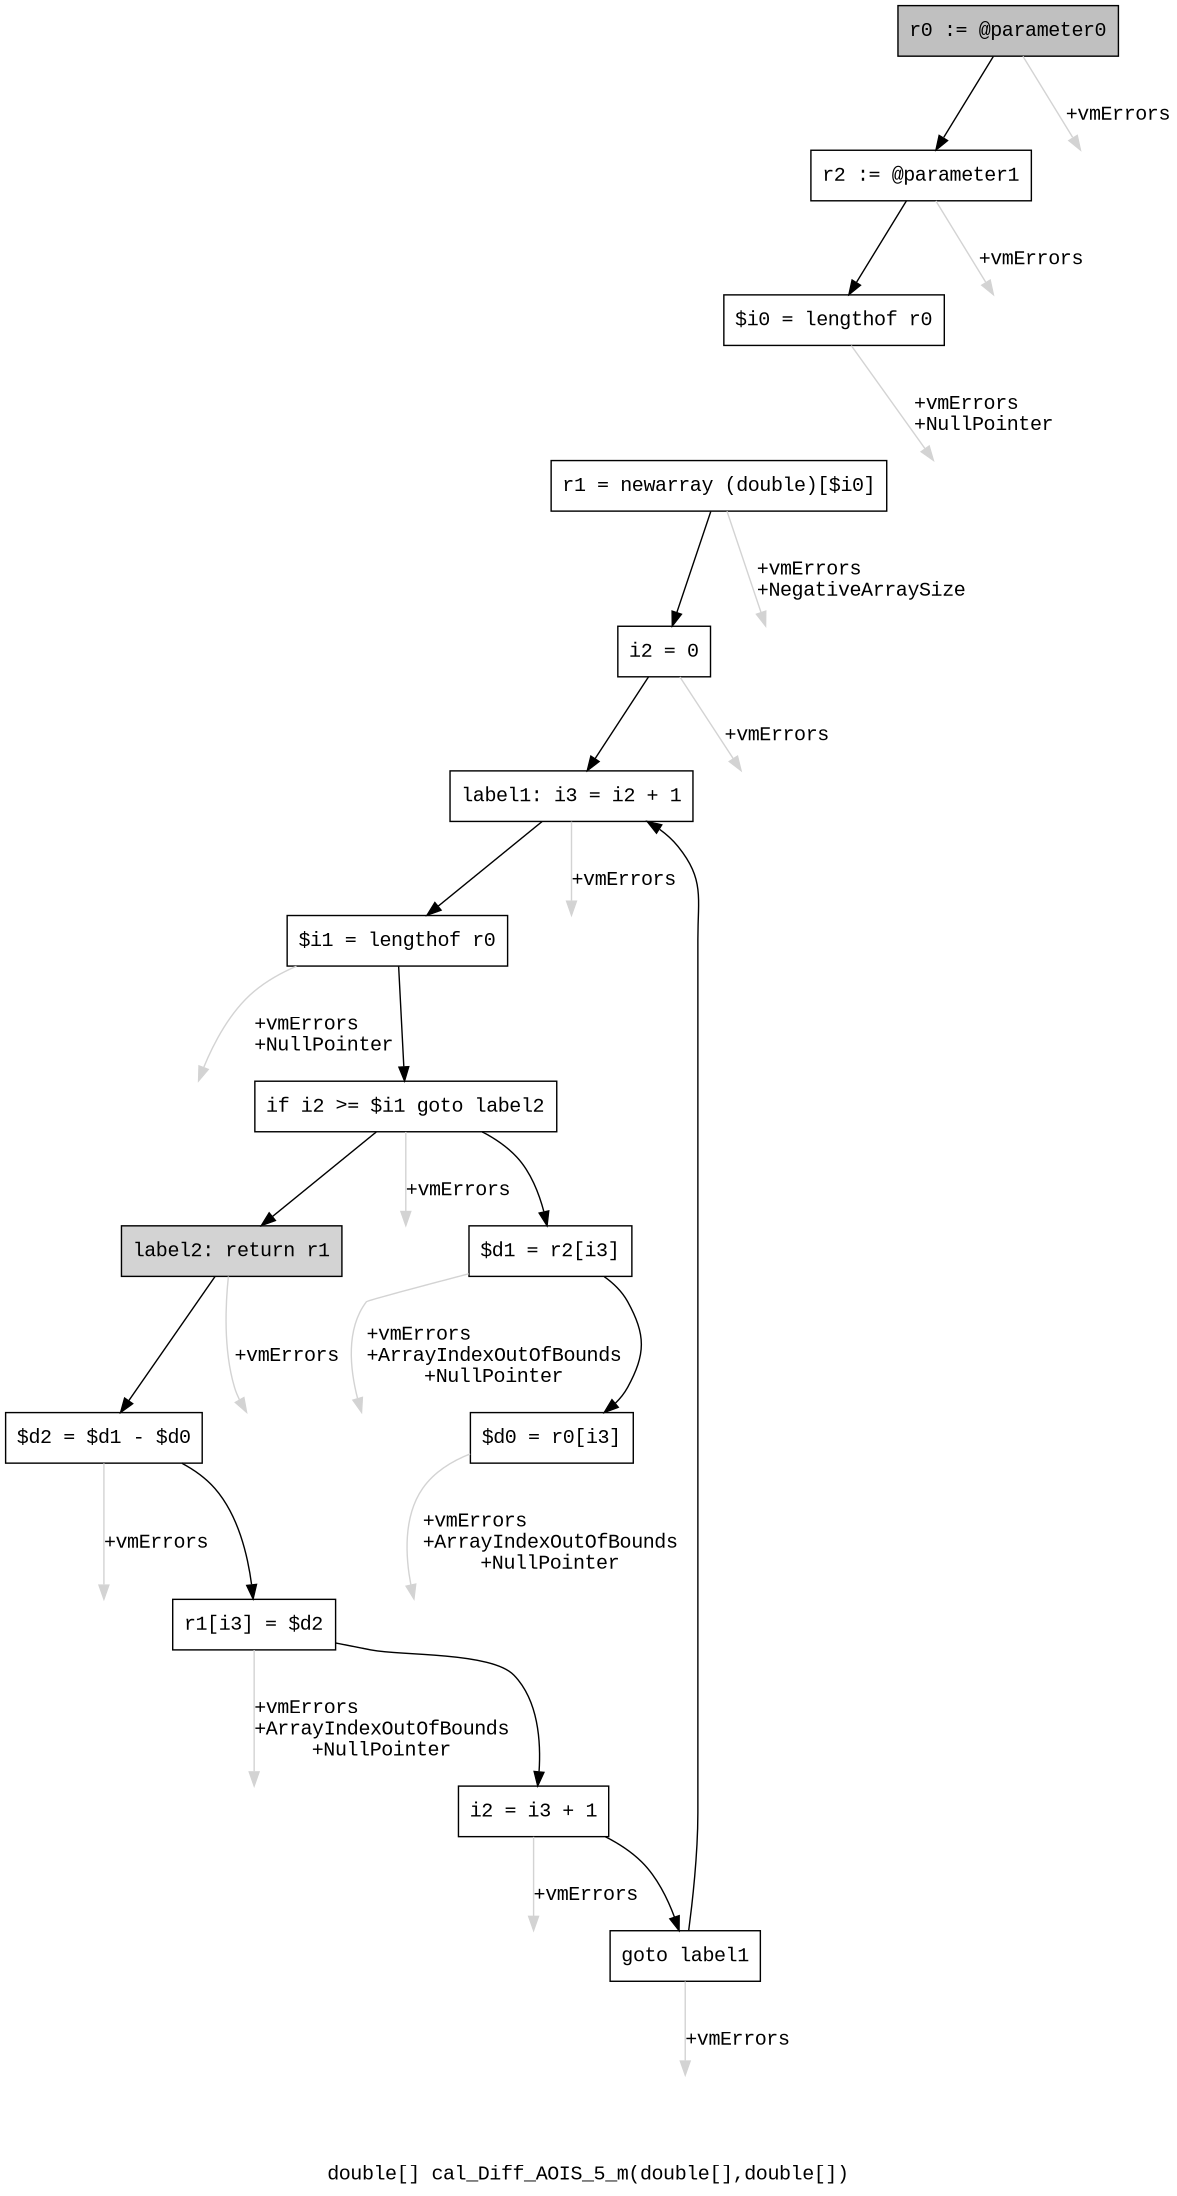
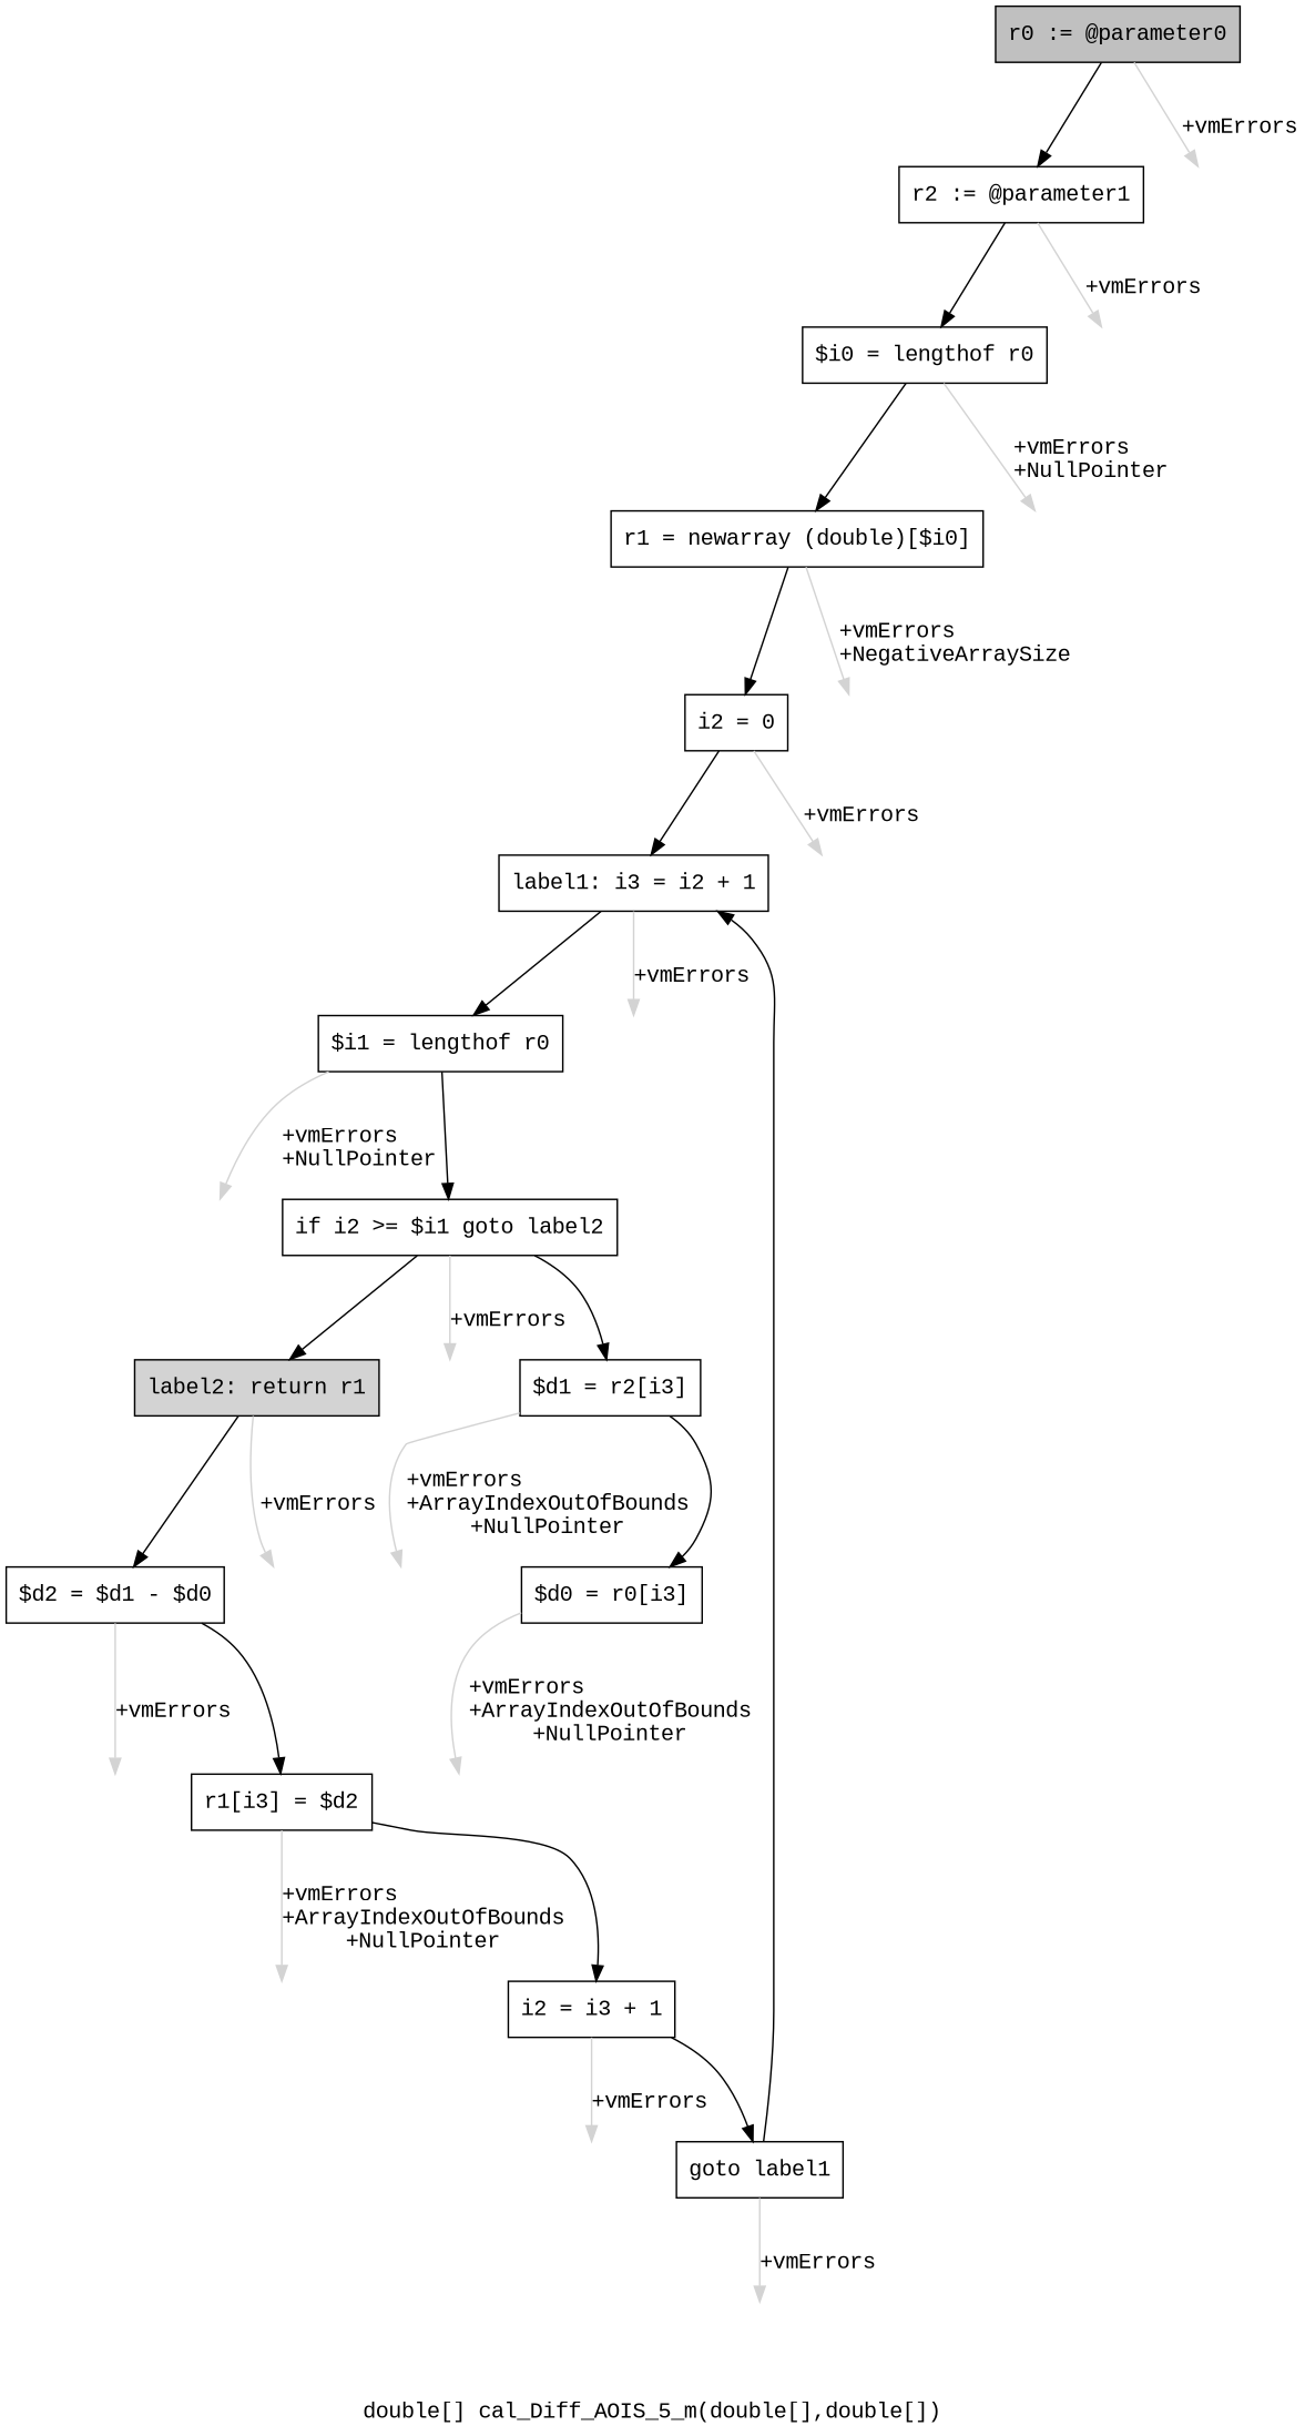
  digraph {
    fontname="Liberation Mono"
    label="double[] cal_Diff_AOIS_5_m(double[],double[])"
    node [fontname="Liberation Mono" shape=box style=invis]
    edge [color=black fontname="Liberation Mono"]
    n1 [fillcolor=gray label="r0 := @parameter0" style=filled]
    n2 [label="r2 := @parameter1" style=""]
    n3 [label=Esc]
    n4 [label="$i0 = lengthof r0" style=""]
    n5 [label=Esc]
    n6 [label="r1 = newarray (double)[$i0]" style=""]
    n7 [label=Esc]
    n8 [label="i2 = 0" style=""]
    n9 [label=Esc]
    n10 [label="label1: i3 = i2 + 1" style=""]
    n11 [label=Esc]
    n12 [label="$i1 = lengthof r0" style=""]
    n13 [label=Esc]
    n14 [label="if i2 >= $i1 goto label2" style=""]
    n15 [label=Esc]
    n16 [label="$d1 = r2[i3]" style=""]
    n17 [fillcolor=lightgray label="label2: return r1" style=filled]
    n18 [label=Esc]
    n19 [label="$d0 = r0[i3]" style=""]
    n20 [label=Esc]
    n21 [label=Esc]
    n22 [label="$d2 = $d1 - $d0" style=""]
    n23 [label=Esc]
    n24 [label="r1[i3] = $d2" style=""]
    n25 [label=Esc]
    n26 [label="i2 = i3 + 1" style=""]
    n27 [label=Esc]
    n28 [label="goto label1" style=""]
    n29 [label=Esc]
    n30 [label=Esc]
    n1 -> n2
    n1 -> n3 [color=lightgray label="\l+vmErrors"]
    n2 -> n4
    n2 -> n5 [color=lightgray label="\l+vmErrors"]
+   n4 -> n6
    n4 -> n7 [color=lightgray label="\l+vmErrors\l+NullPointer"]
    n6 -> n8
    n6 -> n9 [color=lightgray label="\l+vmErrors\l+NegativeArraySize"]
    n8 -> n10
    n8 -> n11 [color=lightgray label="\l+vmErrors"]
    n10 -> n12
    n10 -> n13 [color=lightgray label="\l+vmErrors"]
    n12 -> n14
    n12 -> n15 [color=lightgray label="\l+vmErrors\l+NullPointer"]
    n14 -> n16
    n14 -> n17
    n14 -> n18 [color=lightgray label="\l+vmErrors"]
    n16 -> n19
    n16 -> n20 [color=lightgray label="\l+vmErrors\l+ArrayIndexOutOfBounds\l+NullPointer"]
    n17 -> n21 [color=lightgray label="\l+vmErrors"]
    n17 -> n22
    n19 -> n23 [color=lightgray label="\l+vmErrors\l+ArrayIndexOutOfBounds\l+NullPointer"]
    n22 -> n24
    n22 -> n25 [color=lightgray label="\l+vmErrors"]
    n24 -> n26
    n24 -> n27 [color=lightgray label="\l+vmErrors\l+ArrayIndexOutOfBounds\l+NullPointer"]
    n26 -> n28
    n26 -> n29 [color=lightgray label="\l+vmErrors"]
    n28 -> n10
    n28 -> n30 [color=lightgray label="\l+vmErrors"]
  }
